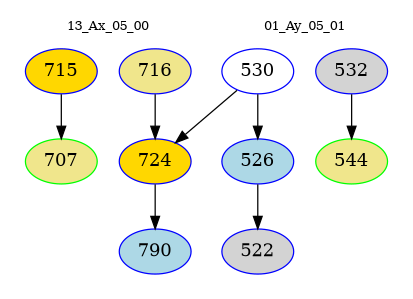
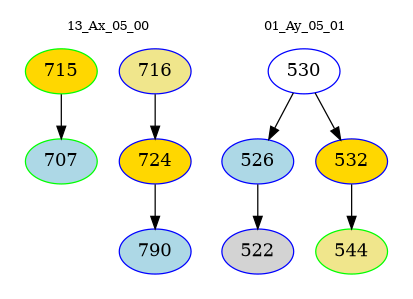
  digraph {
    node [color=blue fillcolor=khaki style=filled]
    edge [color=black]
    n1 [label=716]
-   n2 [fillcolor=gold label=715]
+   n2 [color=green fillcolor=gold label=715]
    n3 [fillcolor=gold label=724]
-   n4 [color=green label=707]
+   n4 [color=green fillcolor=lightblue label=707]
    n5 [fillcolor=lightblue label=790]
    n6 [fillcolor=white label=530]
    n7 [fillcolor=lightblue label=526]
-   n8 [fillcolor=lightgrey label=532]
+   n8 [fillcolor=gold label=532]
    n9 [fillcolor=lightgrey label=522]
    n10 [color=green label=544]
    subgraph cluster_1 {
      color=white
      fontsize=10
      label="13_Ax_05_00"
      n1
      n2
      n3
      n4
      n5
    }
    subgraph cluster_2 {
      color=white
      fontsize=10
      label="01_Ay_05_01"
      n6
      n7
      n8
      n9
      n10
    }
    n1 -> n3
    n2 -> n4
    n3 -> n5
    n6 -> n7
-   n6 -> n3
+   n6 -> n8
    n7 -> n9
    n8 -> n10
  }
